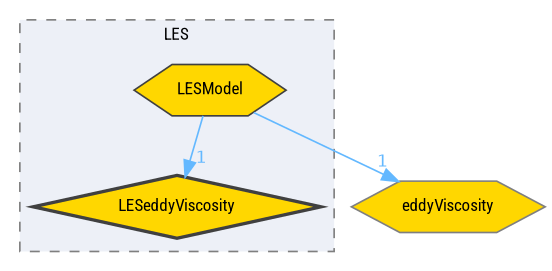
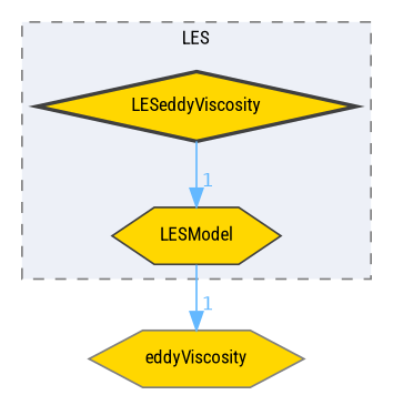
  digraph {
    compound=true
    fontname="Roboto Condensed"
    node [color=grey25 fillcolor=gold fontname="Roboto Condensed" fontsize=10 shape=hexagon style=filled]
    edge [color=steelblue1 fontcolor=steelblue1 fontname="Roboto Condensed" fontsize=10 headlabel=1 labeldistance=1.5 labelfontname=Helvetica labelfontsize=10]
    n1 [height=0.2 label=LESModel width=0.4]
    n2 [height=0.2 label=LESeddyViscosity shape=diamond style="filled,bold" width=0.4]
    n3 [color=grey50 height=0.2 label=eddyViscosity width=0.4]
    subgraph cluster_1 {
      bgcolor="#edf0f7"
      fontsize=10
      label=LES
      pencolor=grey50
      style="filled,dashed"
      n1
      n2
    }
    n1 -> n3
-   n1 -> n2
+   n2 -> n1
  }
